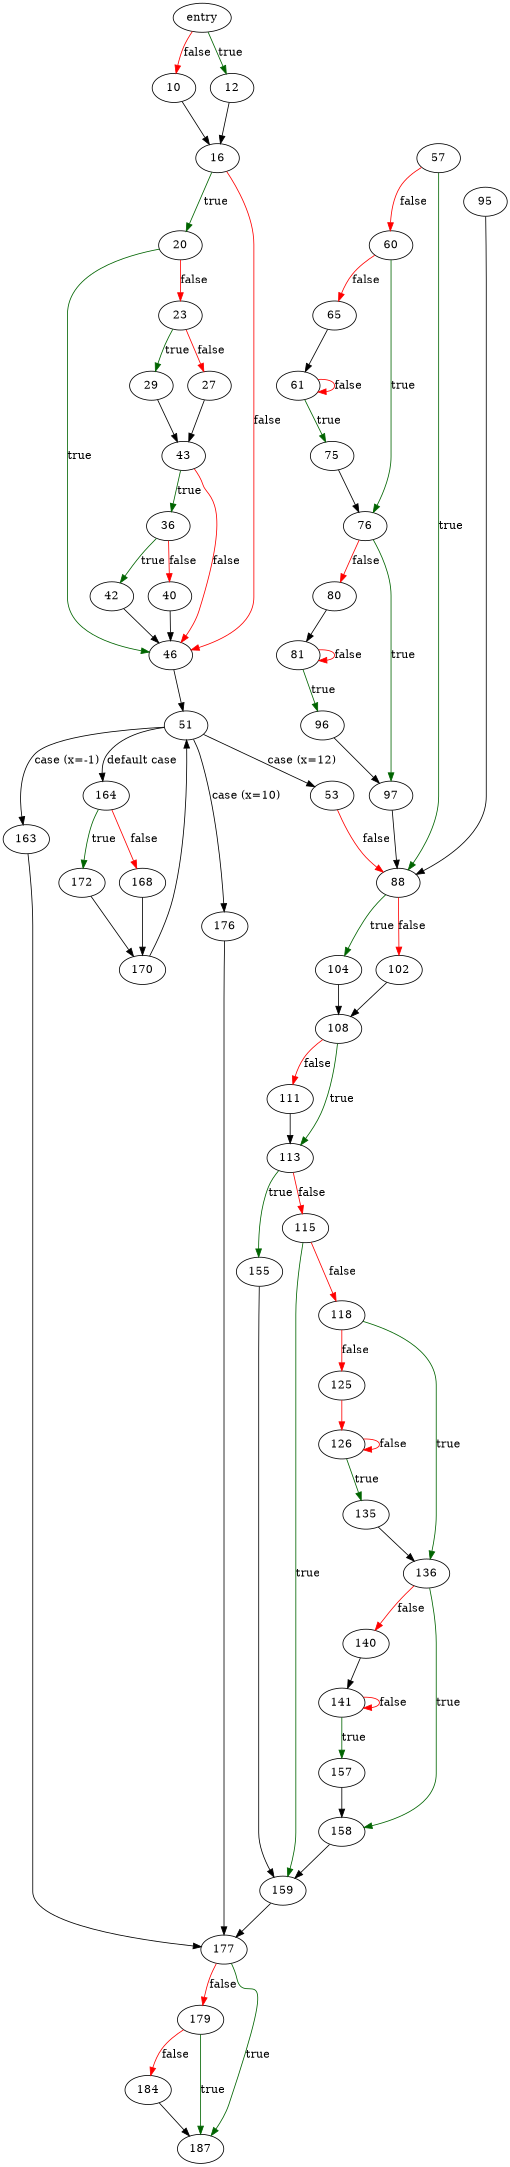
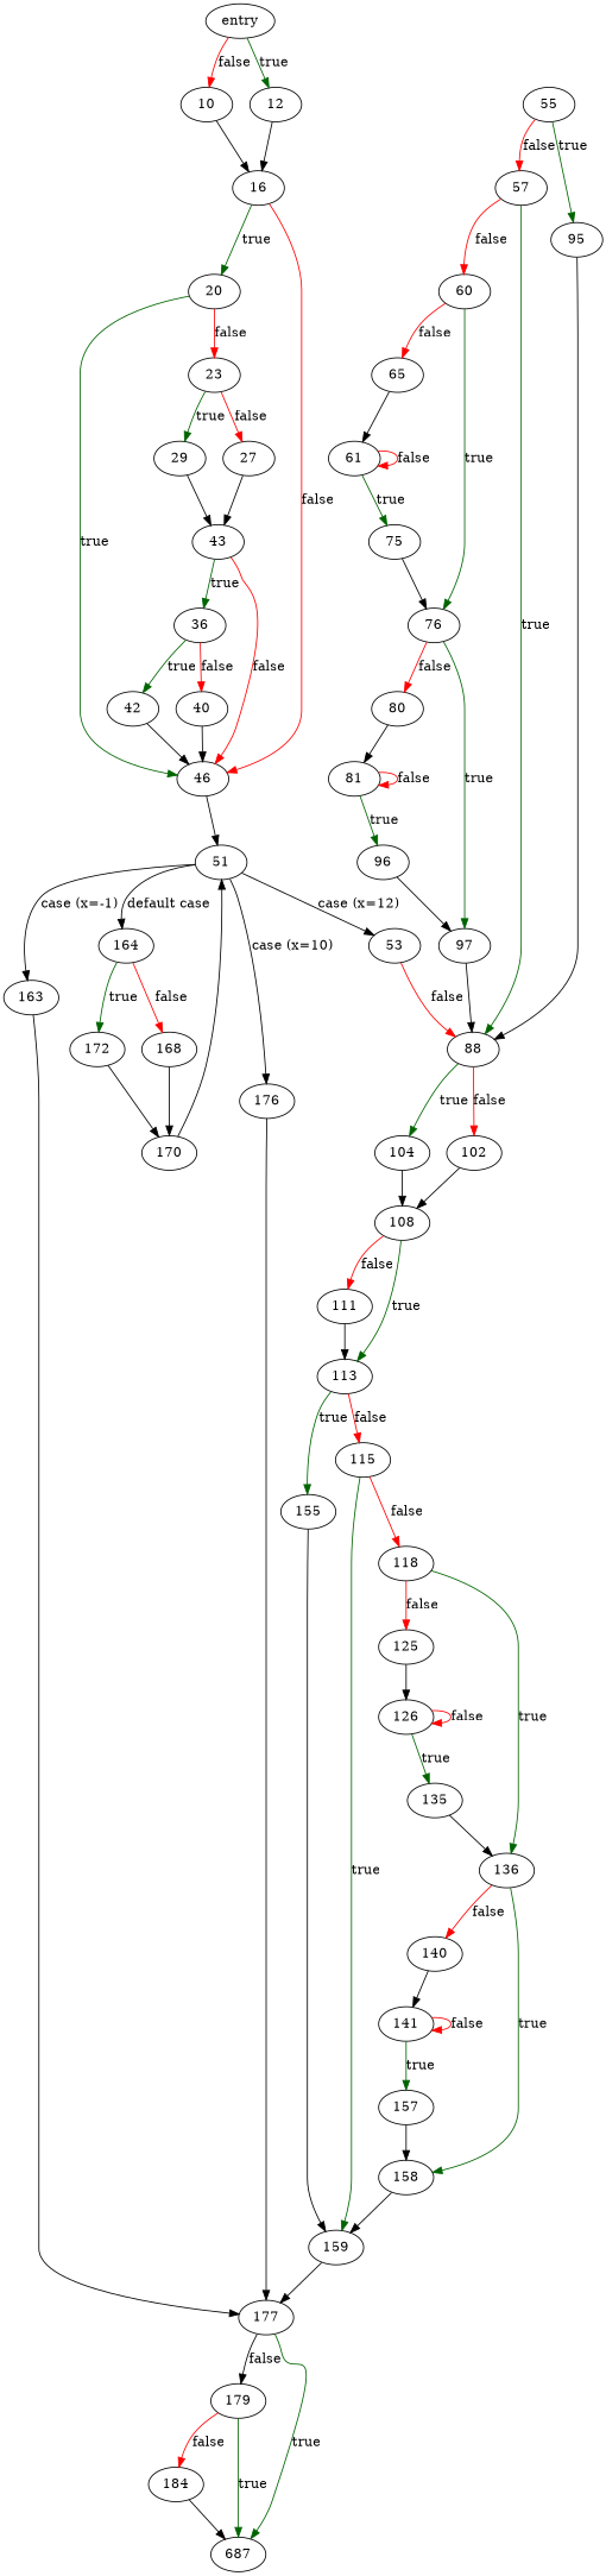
  digraph {
    n1 [label=entry]
    10
    12
    16
    20
    46
    23
    51
    27
    29
    n11 [label=43]
    36
    40
    42
    53
    163
    164
    176
    n19 [label=88]
    177
    168
    172
+   55
    57
    95
    102
    104
    60
    65
    76
    n31 [label=61]
    80
    97
    75
    81
    96
    108
    111
    113
    115
    155
    118
    159
    125
    136
    126
    140
    158
    135
    141
    157
    179
-   187
+   187 [label=687]
    170
    184
    n1 -> 10 [color=red label=false]
    n1 -> 12 [color=darkgreen label=true]
    10 -> 16
    12 -> 16
    16 -> 20 [color=darkgreen label=true]
    16 -> 46 [color=red label=false]
    20 -> 46 [color=darkgreen label=true]
    20 -> 23 [color=red label=false]
    46 -> 51
    23 -> 27 [color=red label=false]
    23 -> 29 [color=darkgreen label=true]
    51 -> 53 [label="case (x=12)"]
    51 -> 163 [label="case (x=-1)"]
    51 -> 164 [label="default case"]
    51 -> 176 [label="case (x=10)"]
    27 -> n11
    29 -> n11
    n11 -> 46 [color=red label=false]
    n11 -> 36 [color=darkgreen label=true]
    36 -> 40 [color=red label=false]
    36 -> 42 [color=darkgreen label=true]
    40 -> 46
    42 -> 46
    53 -> n19 [color=red label=false]
    163 -> 177
    164 -> 168 [color=red label=false]
    164 -> 172 [color=darkgreen label=true]
    176 -> 177
    n19 -> 102 [color=red label=false]
    n19 -> 104 [color=darkgreen label=true]
-   177 -> 179 [color=red label=false]
+   177 -> 179 [color=black label=false]
    177 -> 187 [color=darkgreen label=true]
    168 -> 170
    172 -> 170
+   55 -> 57 [color=red label=false]
+   55 -> 95 [color=darkgreen label=true]
    57 -> n19 [color=darkgreen label=true]
    57 -> 60 [color=red label=false]
    95 -> n19
    102 -> 108
    104 -> 108
    60 -> 65 [color=red label=false]
    60 -> 76 [color=darkgreen label=true]
    65 -> n31
    76 -> 80 [color=red label=false]
    76 -> 97 [color=darkgreen label=true]
    n31 -> n31 [color=red label=false]
    n31 -> 75 [color=darkgreen label=true]
    80 -> 81
    97 -> n19
    75 -> 76
    81 -> 81 [color=red label=false]
    81 -> 96 [color=darkgreen label=true]
    96 -> 97
    108 -> 111 [color=red label=false]
    108 -> 113 [color=darkgreen label=true]
    111 -> 113
    113 -> 115 [color=red label=false]
    113 -> 155 [color=darkgreen label=true]
    115 -> 118 [color=red label=false]
    115 -> 159 [color=darkgreen label=true]
    155 -> 159
    118 -> 125 [color=red label=false]
    118 -> 136 [color=darkgreen label=true]
    159 -> 177
-   125 -> 126 [color=red]
+   125 -> 126
    136 -> 140 [color=red label=false]
    136 -> 158 [color=darkgreen label=true]
    126 -> 126 [color=red label=false]
    126 -> 135 [color=darkgreen label=true]
    140 -> 141
    158 -> 159
    135 -> 136
    141 -> 141 [color=red label=false]
    141 -> 157 [color=darkgreen label=true]
    157 -> 158
    179 -> 187 [color=darkgreen label=true]
    179 -> 184 [color=red label=false]
    170 -> 51
    184 -> 187
  }
